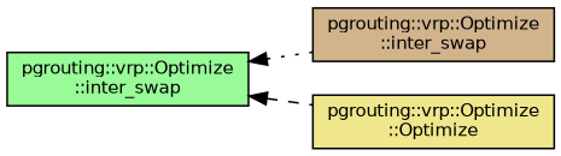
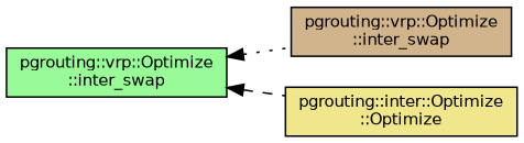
  digraph {
    rankdir=LR
    node [color=black fontname=Helvetica fontsize=10 shape=record style=filled]
    edge [color=black dir=back fontname=Helvetica fontsize=10 labelfontname=Helvetica labelfontsize=10]
    n1 [fillcolor=palegreen fontcolor=black height=0.2 label="pgrouting::vrp::Optimize\l::inter_swap" width=0.4]
    n2 [fillcolor=tan height=0.2 label="pgrouting::vrp::Optimize\l::inter_swap" width=0.4]
-   n3 [fillcolor=khaki height=0.2 label="pgrouting::vrp::Optimize\l::Optimize" width=0.4]
+   n3 [fillcolor=khaki height=0.2 label="pgrouting::inter::Optimize\l::Optimize" width=0.4]
    n1 -> n2 [style=dotted]
    n1 -> n3 [style=dashed]
  }
